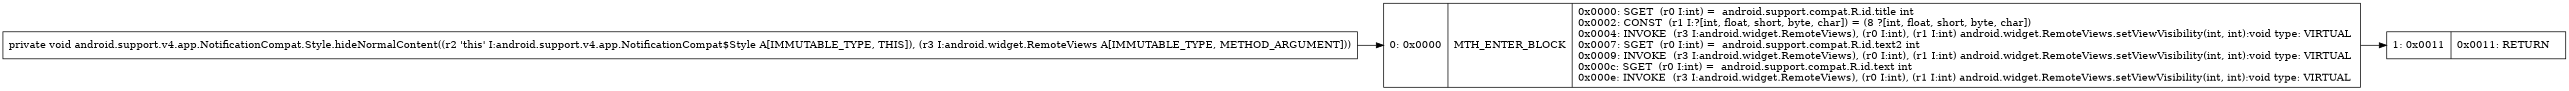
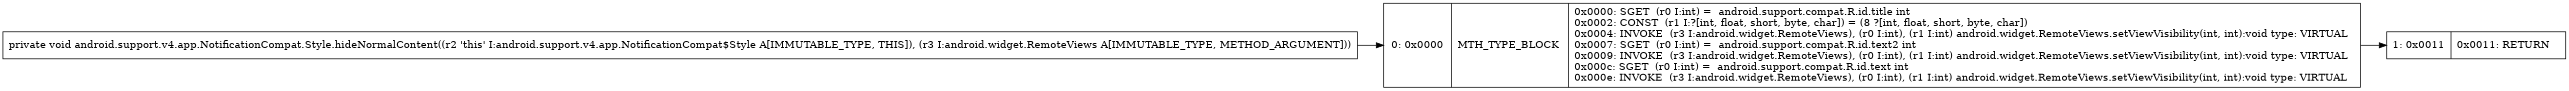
  digraph {
    rankdir=LR
    node [shape=record]
-   n1 [label="{0\:\ 0x0000|MTH_ENTER_BLOCK\l|0x0000: SGET  (r0 I:int) =  android.support.compat.R.id.title int \l0x0002: CONST  (r1 I:?[int, float, short, byte, char]) = (8 ?[int, float, short, byte, char]) \l0x0004: INVOKE  (r3 I:android.widget.RemoteViews), (r0 I:int), (r1 I:int) android.widget.RemoteViews.setViewVisibility(int, int):void type: VIRTUAL \l0x0007: SGET  (r0 I:int) =  android.support.compat.R.id.text2 int \l0x0009: INVOKE  (r3 I:android.widget.RemoteViews), (r0 I:int), (r1 I:int) android.widget.RemoteViews.setViewVisibility(int, int):void type: VIRTUAL \l0x000c: SGET  (r0 I:int) =  android.support.compat.R.id.text int \l0x000e: INVOKE  (r3 I:android.widget.RemoteViews), (r0 I:int), (r1 I:int) android.widget.RemoteViews.setViewVisibility(int, int):void type: VIRTUAL \l}"]
+   n1 [label="{0\:\ 0x0000|MTH_TYPE_BLOCK\l|0x0000: SGET  (r0 I:int) =  android.support.compat.R.id.title int \l0x0002: CONST  (r1 I:?[int, float, short, byte, char]) = (8 ?[int, float, short, byte, char]) \l0x0004: INVOKE  (r3 I:android.widget.RemoteViews), (r0 I:int), (r1 I:int) android.widget.RemoteViews.setViewVisibility(int, int):void type: VIRTUAL \l0x0007: SGET  (r0 I:int) =  android.support.compat.R.id.text2 int \l0x0009: INVOKE  (r3 I:android.widget.RemoteViews), (r0 I:int), (r1 I:int) android.widget.RemoteViews.setViewVisibility(int, int):void type: VIRTUAL \l0x000c: SGET  (r0 I:int) =  android.support.compat.R.id.text int \l0x000e: INVOKE  (r3 I:android.widget.RemoteViews), (r0 I:int), (r1 I:int) android.widget.RemoteViews.setViewVisibility(int, int):void type: VIRTUAL \l}"]
    n2 [label="{1\:\ 0x0011|0x0011: RETURN   \l}"]
    n3 [label="{private void android.support.v4.app.NotificationCompat.Style.hideNormalContent((r2 'this' I:android.support.v4.app.NotificationCompat$Style A[IMMUTABLE_TYPE, THIS]), (r3 I:android.widget.RemoteViews A[IMMUTABLE_TYPE, METHOD_ARGUMENT])) }"]
    n1 -> n2
    n3 -> n1
  }
